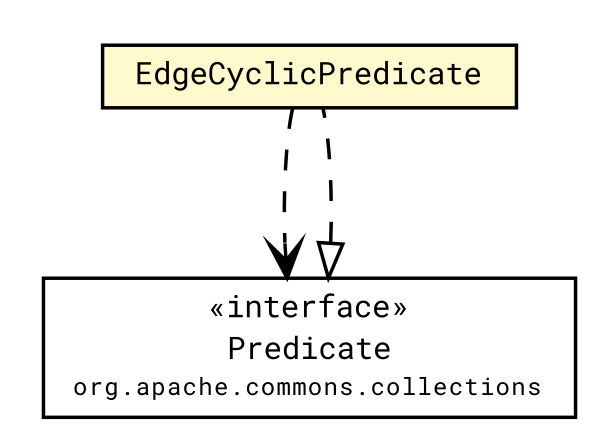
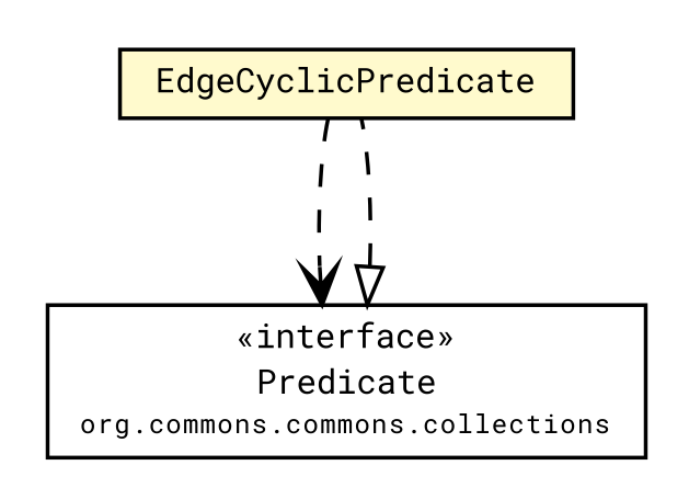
  digraph {
    fontname="Roboto Mono"
    node [fontcolor=black fontname="Roboto Mono" fontsize=9.0 shape=plaintext]
    edge [fontname="Roboto Mono" headport=p labelfontname=Helvetica labelfontsize=10 style=dashed tailport=p]
    n1 [label=<<table border="0" cellborder="1" cellspacing="0" cellpadding="2" port="p" bgcolor="lemonChiffon" href="./EdgeCyclicPredicate.html"> 		<tr><td><table border="0" cellspacing="0" cellpadding="1"> 			<tr><td> EdgeCyclicPredicate </td></tr> 		</table></td></tr> 		</table>>]
-   n2 [label=<<table border="0" cellborder="1" cellspacing="0" cellpadding="2" port="p" href="http://java.sun.com/j2se/1.4.2/docs/api/org/apache/commons/collections/Predicate.html"> 		<tr><td><table border="0" cellspacing="0" cellpadding="1"> 			<tr><td> &laquo;interface&raquo; </td></tr> 			<tr><td> Predicate </td></tr> 			<tr><td><font point-size="7.0"> org.apache.commons.collections </font></td></tr> 		</table></td></tr> 		</table>>]
+   n2 [label=<<table border="0" cellborder="1" cellspacing="0" cellpadding="2" port="p" href="http://java.sun.com/j2se/1.4.2/docs/api/org/apache/commons/collections/Predicate.html"> 		<tr><td><table border="0" cellspacing="0" cellpadding="1"> 			<tr><td> &laquo;interface&raquo; </td></tr> 			<tr><td> Predicate </td></tr> 			<tr><td><font point-size="7.0"> org.commons.commons.collections </font></td></tr> 		</table></td></tr> 		</table>>]
    n1 -> n2 [arrowhead=open color=black fontcolor=black fontsize=10.0]
    n2 -> n1 [arrowtail=empty dir=back fontsize=10]
  }
